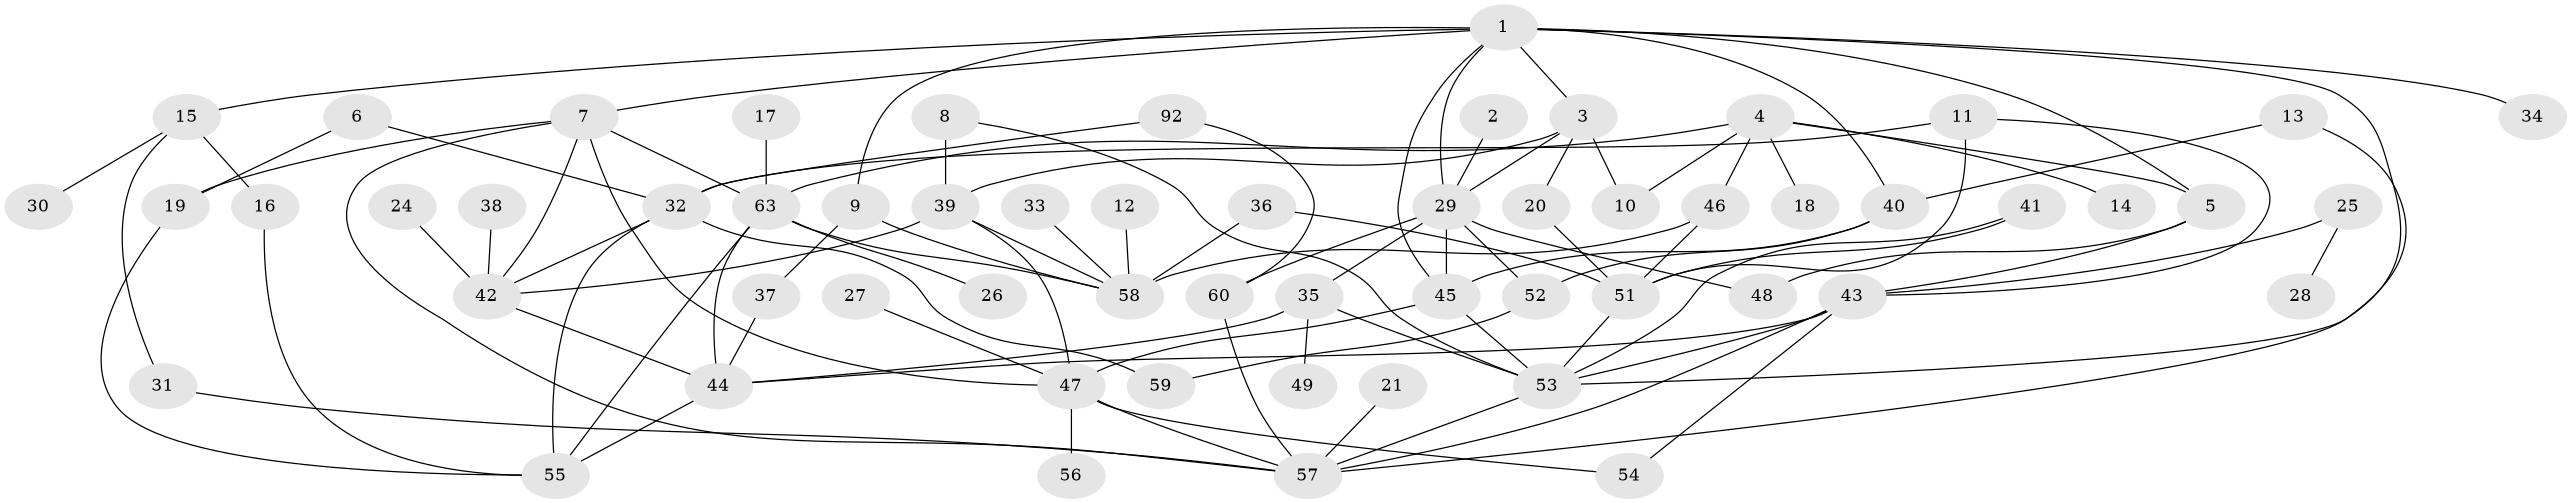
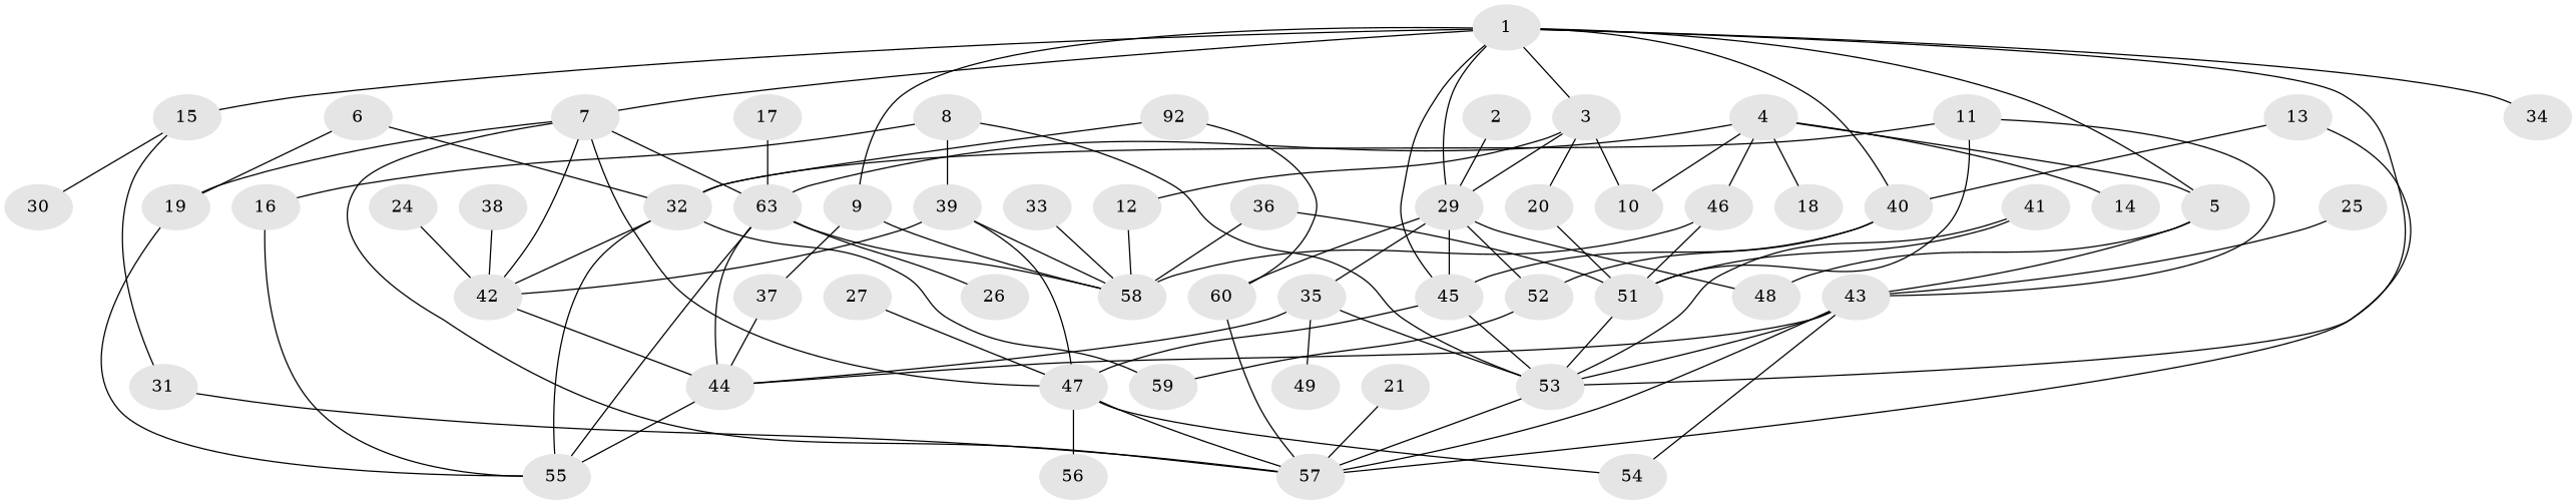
  graph {
    node [color=gray90 style=filled]
    edge [weight=1.0]
    1
    3
    7
    9
    15
    29
    34
    40
    45
    53
    5
    10
    20
    39
    n15 [label=63]
    19
    42
    47
    57
    37
    58
    11
    43
    32
    51
    30
    31
    48
    n29 [label=60]
    35
    52
    2
    4
    14
    18
    46
    55
    26
    44
    54
    6
    59
    56
    8
    16
    12
    13
    17
    21
    n50 [label=92]
    24
    25
-   28
    27
    49
    33
    36
    38
    41
    1 -- 3
    1 -- 7
    1 -- 9
    1 -- 15
    1 -- 29
    1 -- 34
    1 -- 40
    1 -- 45
    1 -- 53
    1 -- 5
    3 -- 29
    3 -- 10
    3 -- 20
-   3 -- 39
+   3 -- 12
    7 -- n15
    7 -- 19
    7 -- 42
    7 -- 47
    7 -- 57
    9 -- 37
    9 -- 58
    15 -- 30
    15 -- 31
    29 -- 45
    29 -- 48
    29 -- n29
    29 -- 35
    29 -- 52
    40 -- 45
    40 -- 52
    45 -- 53
    45 -- 47
    53 -- 57
    5 -- 43
    5 -- 48
    20 -- 51
    39 -- 42 [weight=2.0]
    39 -- 47
    39 -- 58
    n15 -- 58
    n15 -- 55
    n15 -- 26
    n15 -- 44
    19 -- 55
    42 -- 44
    47 -- 57
    47 -- 54
    47 -- 56
    37 -- 44
    11 -- 43
    11 -- 32
    11 -- 51
    43 -- 53
    43 -- 57
    43 -- 44
    43 -- 54
    32 -- 42
    32 -- 55
    32 -- 59
    51 -- 53
    31 -- 57
    n29 -- 57
    35 -- 53
    35 -- 44
    35 -- 49
    52 -- 59
    2 -- 29
    4 -- 5
    4 -- 10
    4 -- n15
    4 -- 14
    4 -- 18
    4 -- 46
    46 -- 58
    46 -- 51
    44 -- 55
    6 -- 19
    6 -- 32
    8 -- 53
    8 -- 39
-   15 -- 16
+   8 -- 16
    16 -- 55
    12 -- 58
    13 -- 40
    13 -- 57
    17 -- n15
    21 -- 57
    n50 -- 32
    n50 -- n29
    24 -- 42
    25 -- 43
-   25 -- 28
    27 -- 47
    33 -- 58
    36 -- 58
    36 -- 51
    38 -- 42
    41 -- 53
    41 -- 51
  }
